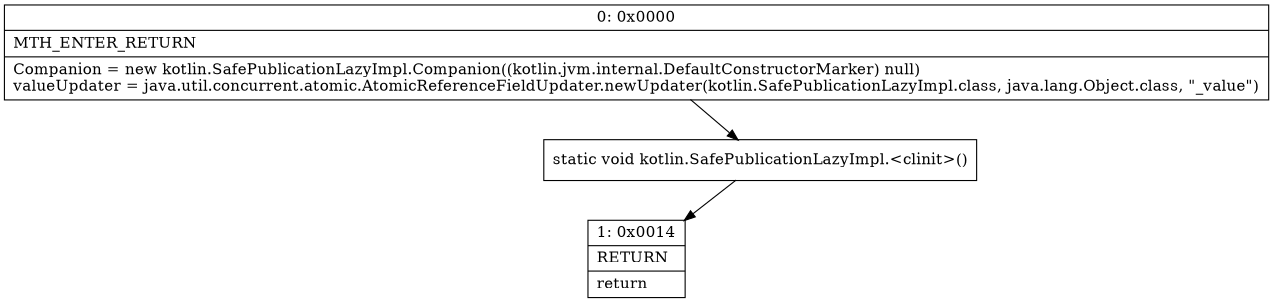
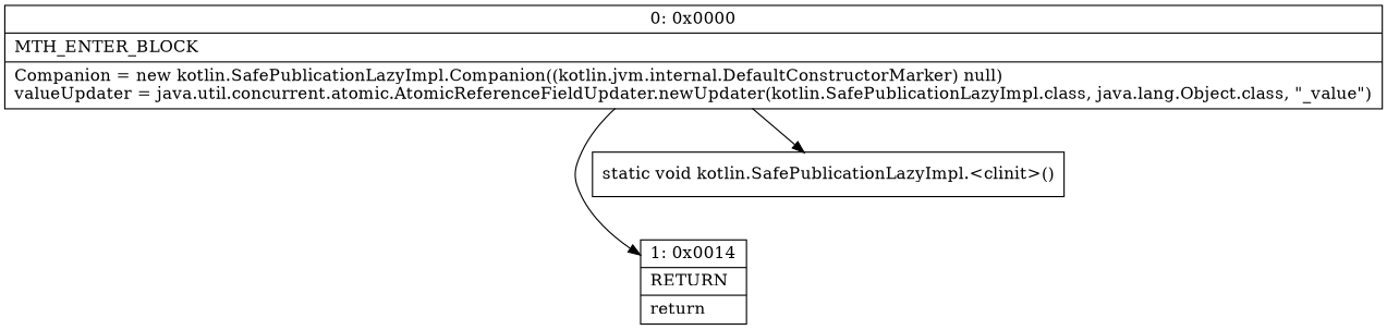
  digraph {
    fontname="DejaVu Serif"
    node [fontname="DejaVu Serif" shape=record]
    edge [fontname="DejaVu Serif"]
-   n1 [label="{0\:\ 0x0000|MTH_ENTER_RETURN\l|Companion = new kotlin.SafePublicationLazyImpl.Companion((kotlin.jvm.internal.DefaultConstructorMarker) null)\lvalueUpdater = java.util.concurrent.atomic.AtomicReferenceFieldUpdater.newUpdater(kotlin.SafePublicationLazyImpl.class, java.lang.Object.class, \"_value\")\l}"]
+   n1 [label="{0\:\ 0x0000|MTH_ENTER_BLOCK\l|Companion = new kotlin.SafePublicationLazyImpl.Companion((kotlin.jvm.internal.DefaultConstructorMarker) null)\lvalueUpdater = java.util.concurrent.atomic.AtomicReferenceFieldUpdater.newUpdater(kotlin.SafePublicationLazyImpl.class, java.lang.Object.class, \"_value\")\l}"]
    n2 [label="{1\:\ 0x0014|RETURN\l|return\l}"]
    n3 [label="{static void kotlin.SafePublicationLazyImpl.\<clinit\>() }"]
-   n3 -> n2
+   n1 -> n2
    n1 -> n3
  }
